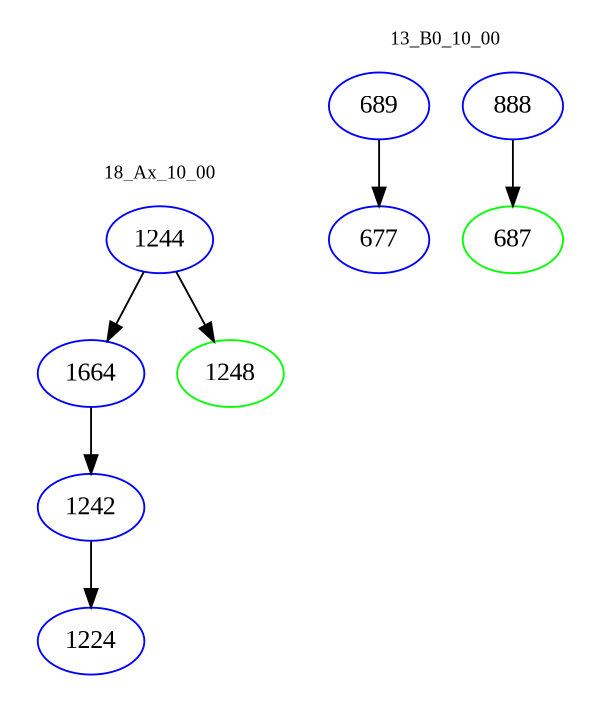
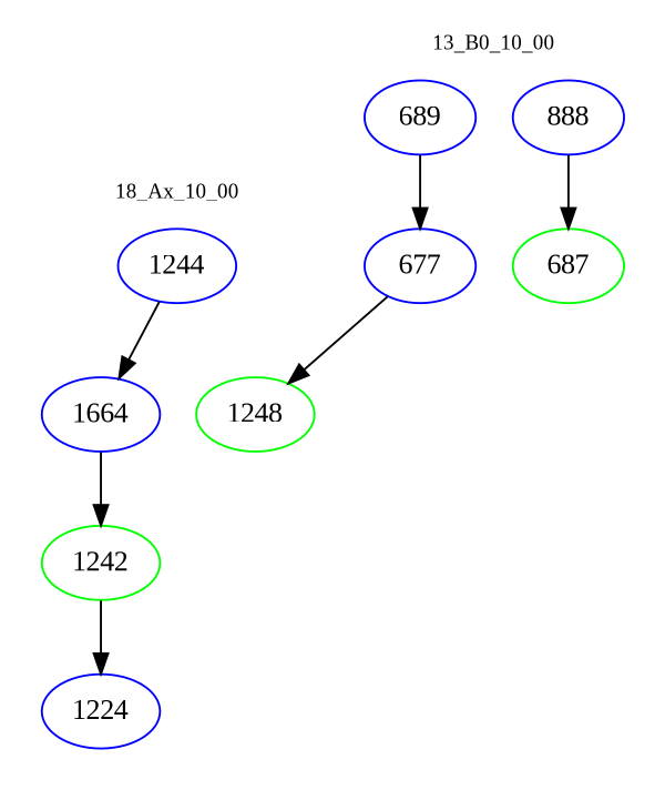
  digraph {
    fontname="Liberation Serif"
    node [color=blue fontname="Liberation Serif"]
    edge [color=black fontname="Liberation Serif"]
    n1 [label=1244]
    n2 [label=1664]
    n3 [color=green label=1248]
-   n4 [label=1242]
+   n4 [color=green label=1242]
    n5 [label=1224]
    n6 [label=888]
    n7 [color=green label=687]
    n8 [label=689]
    n9 [label=677]
    subgraph cluster_1 {
      color=white
      fontsize=10
      label="18_Ax_10_00"
      n1
      n2
      n3
      n4
      n5
    }
    subgraph cluster_2 {
      color=white
      fontsize=10
      label="13_B0_10_00"
      n6
      n7
      n8
      n9
    }
    n1 -> n2
-   n1 -> n3
+   n9 -> n3
    n2 -> n4
    n4 -> n5
    n6 -> n7
    n8 -> n9
  }
